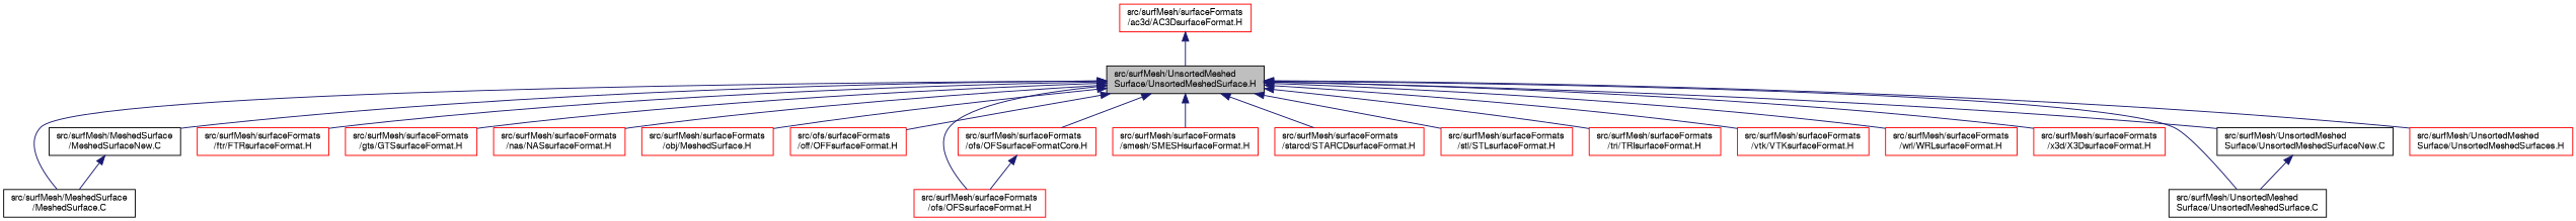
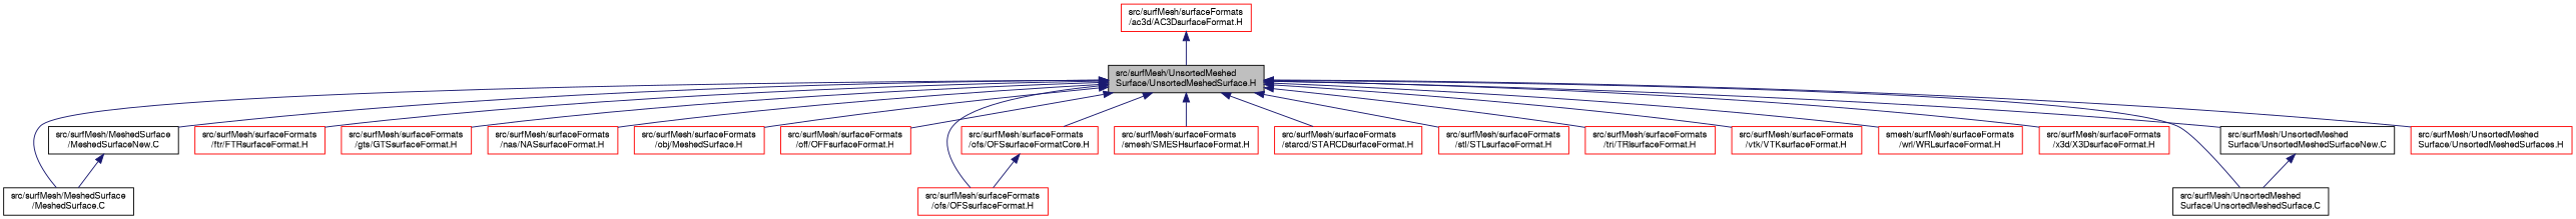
  digraph {
    node [color=red fontname=FreeSans fontsize=10 shape=record]
    edge [color=midnightblue dir=back fontname=FreeSans fontsize=10 labelfontname=FreeSans labelfontsize=10 style=solid]
    n1 [color=black fillcolor=grey75 fontcolor=black height=0.2 label="src/surfMesh/UnsortedMeshed\lSurface/UnsortedMeshedSurface.H" style=filled width=0.4]
    n2 [color=black height=0.2 label="src/surfMesh/MeshedSurface\l/MeshedSurface.C" width=0.4]
    n3 [color=black height=0.2 label="src/surfMesh/MeshedSurface\l/MeshedSurfaceNew.C" width=0.4]
    n4 [height=0.2 label="src/surfMesh/surfaceFormats\l/ftr/FTRsurfaceFormat.H" width=0.4]
    n5 [height=0.2 label="src/surfMesh/surfaceFormats\l/gts/GTSsurfaceFormat.H" width=0.4]
    n6 [height=0.2 label="src/surfMesh/surfaceFormats\l/nas/NASsurfaceFormat.H" width=0.4]
    n7 [height=0.2 label="src/surfMesh/surfaceFormats\l/obj/MeshedSurface.H" width=0.4]
-   n8 [height=0.2 label="src/ofs/surfaceFormats\l/off/OFFsurfaceFormat.H" width=0.4]
+   n8 [height=0.2 label="src/surfMesh/surfaceFormats\l/off/OFFsurfaceFormat.H" width=0.4]
    n9 [height=0.2 label="src/surfMesh/surfaceFormats\l/ofs/OFSsurfaceFormat.H" width=0.4]
    n10 [height=0.2 label="src/surfMesh/surfaceFormats\l/ofs/OFSsurfaceFormatCore.H" width=0.4]
    n11 [height=0.2 label="src/surfMesh/surfaceFormats\l/smesh/SMESHsurfaceFormat.H" width=0.4]
    n12 [height=0.2 label="src/surfMesh/surfaceFormats\l/starcd/STARCDsurfaceFormat.H" width=0.4]
    n13 [height=0.2 label="src/surfMesh/surfaceFormats\l/stl/STLsurfaceFormat.H" width=0.4]
    n14 [height=0.2 label="src/surfMesh/surfaceFormats\l/tri/TRIsurfaceFormat.H" width=0.4]
    n15 [height=0.2 label="src/surfMesh/surfaceFormats\l/vtk/VTKsurfaceFormat.H" width=0.4]
-   n16 [height=0.2 label="src/surfMesh/surfaceFormats\l/wrl/WRLsurfaceFormat.H" width=0.4]
+   n16 [height=0.2 label="smesh/surfMesh/surfaceFormats\l/wrl/WRLsurfaceFormat.H" width=0.4]
    n17 [height=0.2 label="src/surfMesh/surfaceFormats\l/x3d/X3DsurfaceFormat.H" width=0.4]
    n18 [color=black height=0.2 label="src/surfMesh/UnsortedMeshed\lSurface/UnsortedMeshedSurface.C" width=0.4]
    n19 [color=black height=0.2 label="src/surfMesh/UnsortedMeshed\lSurface/UnsortedMeshedSurfaceNew.C" width=0.4]
    n20 [height=0.2 label="src/surfMesh/UnsortedMeshed\lSurface/UnsortedMeshedSurfaces.H" width=0.4]
    n21 [height=0.2 label="src/surfMesh/surfaceFormats\l/ac3d/AC3DsurfaceFormat.H" width=0.4]
    n1 -> n2
    n1 -> n3
    n1 -> n4
    n1 -> n5
    n1 -> n6
    n1 -> n7
    n1 -> n8
    n1 -> n9
    n1 -> n10
    n1 -> n11
    n1 -> n12
    n1 -> n13
    n1 -> n14
    n1 -> n15
    n1 -> n16
    n1 -> n17
    n1 -> n18
    n1 -> n19
    n1 -> n20
    n3 -> n2
    n10 -> n9
    n19 -> n18
    n21 -> n1
  }
